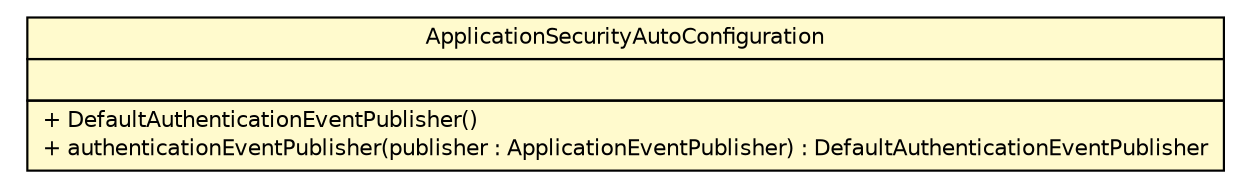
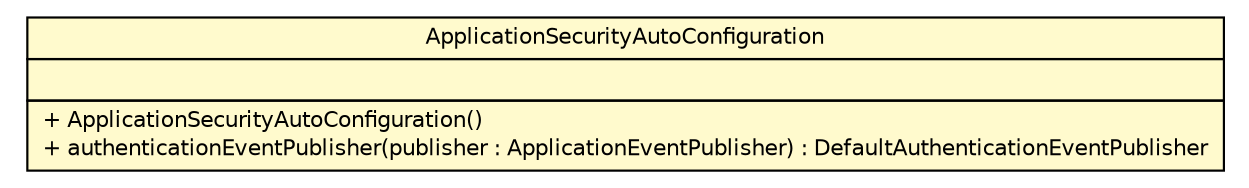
  digraph {
    nodesep=0.25
    ranksep=0.5
-   n1 [fontcolor=black fontname=Helvetica fontsize=10.0 label=<<table title="cn.home1.cloud.config.server.security.ApplicationSecurityAutoConfiguration" border="0" cellborder="1" cellspacing="0" cellpadding="2" port="p" bgcolor="lemonChiffon" href="./ApplicationSecurityAutoConfiguration.html"> 		<tr><td><table border="0" cellspacing="0" cellpadding="1"> <tr><td align="center" balign="center"> ApplicationSecurityAutoConfiguration </td></tr> 		</table></td></tr> 		<tr><td><table border="0" cellspacing="0" cellpadding="1"> <tr><td align="left" balign="left">  </td></tr> 		</table></td></tr> 		<tr><td><table border="0" cellspacing="0" cellpadding="1"> <tr><td align="left" balign="left"> + DefaultAuthenticationEventPublisher() </td></tr> <tr><td align="left" balign="left"> + authenticationEventPublisher(publisher : ApplicationEventPublisher) : DefaultAuthenticationEventPublisher </td></tr> 		</table></td></tr> 		</table>> shape=plaintext]
+   n1 [fontcolor=black fontname=Helvetica fontsize=10.0 label=<<table title="cn.home1.cloud.config.server.security.ApplicationSecurityAutoConfiguration" border="0" cellborder="1" cellspacing="0" cellpadding="2" port="p" bgcolor="lemonChiffon" href="./ApplicationSecurityAutoConfiguration.html"> 		<tr><td><table border="0" cellspacing="0" cellpadding="1"> <tr><td align="center" balign="center"> ApplicationSecurityAutoConfiguration </td></tr> 		</table></td></tr> 		<tr><td><table border="0" cellspacing="0" cellpadding="1"> <tr><td align="left" balign="left">  </td></tr> 		</table></td></tr> 		<tr><td><table border="0" cellspacing="0" cellpadding="1"> <tr><td align="left" balign="left"> + ApplicationSecurityAutoConfiguration() </td></tr> <tr><td align="left" balign="left"> + authenticationEventPublisher(publisher : ApplicationEventPublisher) : DefaultAuthenticationEventPublisher </td></tr> 		</table></td></tr> 		</table>> shape=plaintext]
  }
